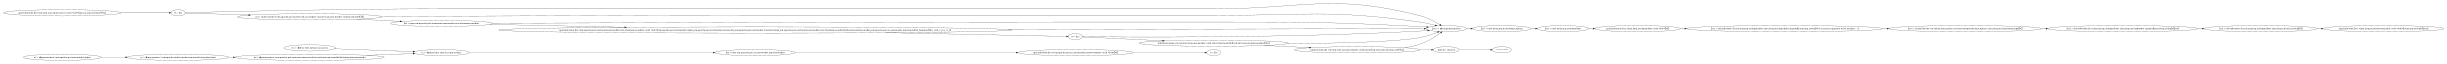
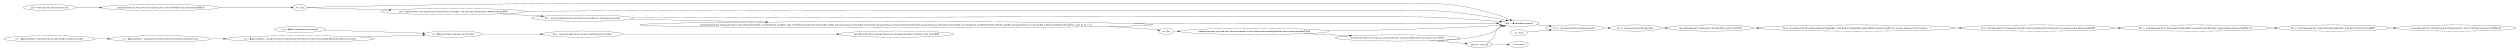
  digraph {
    fontname="Fira Sans"
    rankdir=LR
    node [fontname="Fira Sans"]
    edge [fontname="Fira Sans"]
    "r17 := @this: test.extract.XLSX2CSV"
-   "r3 := @parameter3: java.io.InputStream" [label="r3 := @toString3: java.io.InputStream"]
+   "r3 := @parameter3: java.io.InputStream"
    n3 [label="r7 := @parameter1: org.apache.staticinvoke.xssf.model.SharedStrings"]
-   "r6 := @parameter0: org.apache.poi.xssf.model.Styles"
+   "r6 := @parameter0: org.apache.poi.xssf.model.Styles" [label="r6 := @parameter0: org.apache.poi.xssf.model.ContentHandler"]
    "r8 := @parameter2: org.apache.poi.xssf.eventusermodel.XSSFSheetXMLHandler$SheetContentsHandler"
    "$r0 = new org.apache.poi.ss.usermodel.DataFormatter"
    "specialinvoke $r0.<org.apache.poi.ss.usermodel.DataFormatter: void <init>()>()"
-   "r1 = $r0"
+   "$r2 = new org.xml.sax.InputSource"
    "specialinvoke $r2.<org.xml.sax.InputSource: void <init>(java.io.InputStream)>(r3)"
    "r4 = $r2"
    "r18 = staticinvoke <org.apache.poi.ooxml.util.SAXHelper: org.xml.sax.XMLReader newXMLReader()>()"
    "$r10 := @caughtexception"
    "$r5 = new org.apache.poi.xssf.eventusermodel.XSSFSheetXMLHandler"
    "$r11 = new java.lang.RuntimeException"
    "specialinvoke $r5.<org.apache.poi.xssf.eventusermodel.XSSFSheetXMLHandler: void <init>(org.apache.poi.xssf.model.Styles,org.apache.poi.xssf.model.Comments,org.apache.poi.xssf.model.SharedStrings,org.apache.poi.xssf.eventusermodel.XSSFSheetXMLHandler$SheetContentsHandler,org.apache.poi.ss.usermodel.DataFormatter,boolean)>(r6, null, r7, r8, r1, 0)"
    "r9 = $r5"
    "interfaceinvoke r18.<org.xml.sax.XMLReader: void setContentHandler(org.xml.sax.ContentHandler)>(r9)"
    "interfaceinvoke r18.<org.xml.sax.XMLReader: void parse(org.xml.sax.InputSource)>(r4)"
    "goto [?= return]"
    n21 [label=usermodel]
+   "r19 = $r10"
    "$r12 = new java.lang.StringBuilder"
    "specialinvoke $r12.<java.lang.StringBuilder: void <init>()>()"
    "$r13 = virtualinvoke $r12.<java.lang.StringBuilder: java.lang.StringBuilder append(java.lang.String)>(\"SAX parser appears to be broken - \")"
    "$r14 = virtualinvoke r19.<javax.xml.parsers.ParserConfigurationException: java.lang.String getMessage()>()"
    "$r15 = virtualinvoke $r13.<java.lang.StringBuilder: java.lang.StringBuilder append(java.lang.String)>($r14)"
    "$r16 = virtualinvoke $r15.<java.lang.StringBuilder: java.lang.String toString()>()"
    "specialinvoke $r11.<java.lang.RuntimeException: void <init>(java.lang.String)>($r16)"
    "r17 := @this: test.extract.XLSX2CSV" -> "r3 := @parameter3: java.io.InputStream"
    "r3 := @parameter3: java.io.InputStream" -> "$r0 = new org.apache.poi.ss.usermodel.DataFormatter"
    n3 -> "r8 := @parameter2: org.apache.poi.xssf.eventusermodel.XSSFSheetXMLHandler$SheetContentsHandler"
    "r6 := @parameter0: org.apache.poi.xssf.model.Styles" -> n3
    "r8 := @parameter2: org.apache.poi.xssf.eventusermodel.XSSFSheetXMLHandler$SheetContentsHandler" -> "r3 := @parameter3: java.io.InputStream"
    "$r0 = new org.apache.poi.ss.usermodel.DataFormatter" -> "specialinvoke $r0.<org.apache.poi.ss.usermodel.DataFormatter: void <init>()>()"
-   "specialinvoke $r0.<org.apache.poi.ss.usermodel.DataFormatter: void <init>()>()" -> "r1 = $r0"
+   "$r2 = new org.xml.sax.InputSource" -> "specialinvoke $r2.<org.xml.sax.InputSource: void <init>(java.io.InputStream)>(r3)"
    "specialinvoke $r2.<org.xml.sax.InputSource: void <init>(java.io.InputStream)>(r3)" -> "r4 = $r2"
    "r4 = $r2" -> "r18 = staticinvoke <org.apache.poi.ooxml.util.SAXHelper: org.xml.sax.XMLReader newXMLReader()>()"
    "r4 = $r2" -> "$r10 := @caughtexception"
    "r18 = staticinvoke <org.apache.poi.ooxml.util.SAXHelper: org.xml.sax.XMLReader newXMLReader()>()" -> "$r10 := @caughtexception"
    "r18 = staticinvoke <org.apache.poi.ooxml.util.SAXHelper: org.xml.sax.XMLReader newXMLReader()>()" -> "$r5 = new org.apache.poi.xssf.eventusermodel.XSSFSheetXMLHandler"
    "$r10 := @caughtexception" -> "$r11 = new java.lang.RuntimeException"
    "$r5 = new org.apache.poi.xssf.eventusermodel.XSSFSheetXMLHandler" -> "$r10 := @caughtexception"
    "$r5 = new org.apache.poi.xssf.eventusermodel.XSSFSheetXMLHandler" -> "specialinvoke $r5.<org.apache.poi.xssf.eventusermodel.XSSFSheetXMLHandler: void <init>(org.apache.poi.xssf.model.Styles,org.apache.poi.xssf.model.Comments,org.apache.poi.xssf.model.SharedStrings,org.apache.poi.xssf.eventusermodel.XSSFSheetXMLHandler$SheetContentsHandler,org.apache.poi.ss.usermodel.DataFormatter,boolean)>(r6, null, r7, r8, r1, 0)"
    "$r11 = new java.lang.RuntimeException" -> "$r12 = new java.lang.StringBuilder"
    "specialinvoke $r5.<org.apache.poi.xssf.eventusermodel.XSSFSheetXMLHandler: void <init>(org.apache.poi.xssf.model.Styles,org.apache.poi.xssf.model.Comments,org.apache.poi.xssf.model.SharedStrings,org.apache.poi.xssf.eventusermodel.XSSFSheetXMLHandler$SheetContentsHandler,org.apache.poi.ss.usermodel.DataFormatter,boolean)>(r6, null, r7, r8, r1, 0)" -> "$r10 := @caughtexception"
    "specialinvoke $r5.<org.apache.poi.xssf.eventusermodel.XSSFSheetXMLHandler: void <init>(org.apache.poi.xssf.model.Styles,org.apache.poi.xssf.model.Comments,org.apache.poi.xssf.model.SharedStrings,org.apache.poi.xssf.eventusermodel.XSSFSheetXMLHandler$SheetContentsHandler,org.apache.poi.ss.usermodel.DataFormatter,boolean)>(r6, null, r7, r8, r1, 0)" -> "r9 = $r5"
-   "r9 = $r5" -> "$r10 := @caughtexception"
+   "goto [?= return]" -> "$r10 := @caughtexception"
    "r9 = $r5" -> "interfaceinvoke r18.<org.xml.sax.XMLReader: void setContentHandler(org.xml.sax.ContentHandler)>(r9)"
    "interfaceinvoke r18.<org.xml.sax.XMLReader: void setContentHandler(org.xml.sax.ContentHandler)>(r9)" -> "$r10 := @caughtexception"
    "interfaceinvoke r18.<org.xml.sax.XMLReader: void setContentHandler(org.xml.sax.ContentHandler)>(r9)" -> "interfaceinvoke r18.<org.xml.sax.XMLReader: void parse(org.xml.sax.InputSource)>(r4)"
    "interfaceinvoke r18.<org.xml.sax.XMLReader: void parse(org.xml.sax.InputSource)>(r4)" -> "$r10 := @caughtexception"
    "interfaceinvoke r18.<org.xml.sax.XMLReader: void parse(org.xml.sax.InputSource)>(r4)" -> "goto [?= return]"
    "goto [?= return]" -> n21
+   "r19 = $r10" -> "$r11 = new java.lang.RuntimeException"
    "$r12 = new java.lang.StringBuilder" -> "specialinvoke $r12.<java.lang.StringBuilder: void <init>()>()"
    "specialinvoke $r12.<java.lang.StringBuilder: void <init>()>()" -> "$r13 = virtualinvoke $r12.<java.lang.StringBuilder: java.lang.StringBuilder append(java.lang.String)>(\"SAX parser appears to be broken - \")"
    "$r13 = virtualinvoke $r12.<java.lang.StringBuilder: java.lang.StringBuilder append(java.lang.String)>(\"SAX parser appears to be broken - \")" -> "$r14 = virtualinvoke r19.<javax.xml.parsers.ParserConfigurationException: java.lang.String getMessage()>()"
    "$r14 = virtualinvoke r19.<javax.xml.parsers.ParserConfigurationException: java.lang.String getMessage()>()" -> "$r15 = virtualinvoke $r13.<java.lang.StringBuilder: java.lang.StringBuilder append(java.lang.String)>($r14)"
    "$r15 = virtualinvoke $r13.<java.lang.StringBuilder: java.lang.StringBuilder append(java.lang.String)>($r14)" -> "$r16 = virtualinvoke $r15.<java.lang.StringBuilder: java.lang.String toString()>()"
    "$r16 = virtualinvoke $r15.<java.lang.StringBuilder: java.lang.String toString()>()" -> "specialinvoke $r11.<java.lang.RuntimeException: void <init>(java.lang.String)>($r16)"
  }
